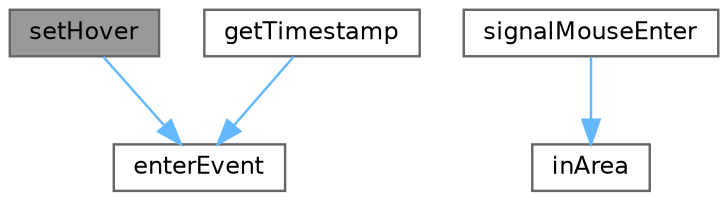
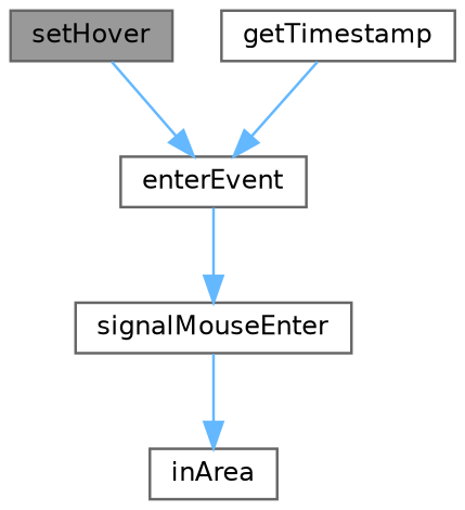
  digraph {
    rankdir=TB
    node [color=grey40 fillcolor=white fontname=Helvetica fontsize=10 shape=box style=filled]
    edge [color=steelblue1 fontname=Helvetica fontsize=10 labelfontname=Helvetica labelfontsize=10 style=solid]
    n1 [color=gray40 fillcolor=grey60 fontcolor=black height=0.2 label=setHover width=0.4]
    n2 [height=0.2 label=enterEvent width=0.4]
    n3 [height=0.2 label=signalMouseEnter width=0.4]
    n4 [height=0.2 label=inArea width=0.4]
    n5 [height=0.2 label=getTimestamp width=0.4]
    n1 -> n2
+   n2 -> n3
    n3 -> n4
    n5 -> n2
  }
